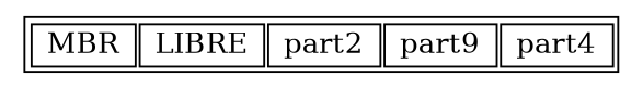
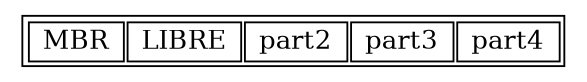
  digraph {
-   n1 [color=black label=< <table border='1' cellborder='1'><tr><td> MBR </td><td> LIBRE </td><td> part2 </td><td> part9 </td><td> part4 </td></tr></table> > shape=plaintext]
+   n1 [color=black label=< <table border='1' cellborder='1'><tr><td> MBR </td><td> LIBRE </td><td> part2 </td><td> part3 </td><td> part4 </td></tr></table> > shape=plaintext]
  }
